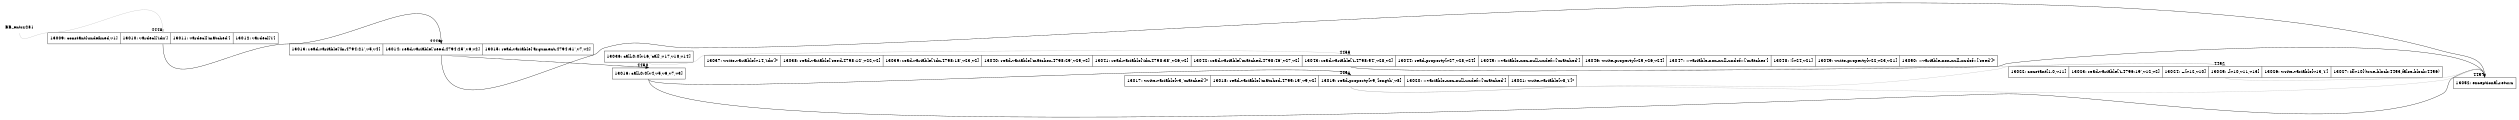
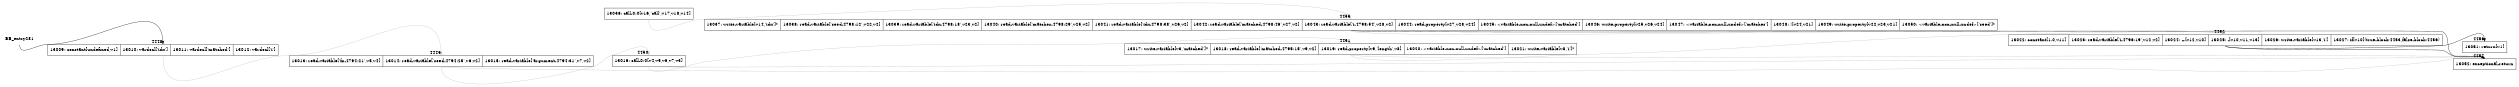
  digraph {
    rankdir=LR
    node [shape=record]
    edge [headport=n tailport=s color=gray]
    n1 [label=BB_entry281 shape=none]
    n2 [label="{13009: constant[undefined,v1]|13010: vardecl['idx']|13011: vardecl['matched']|13012: vardecl['i']}"]
    n3 [label="{13013: read-variable['fn-4794:21',v5,v4]|13014: read-variable['seed-4794:25',v6,v2]|13015: read-variable['argument-4794:31',v7,v2]}"]
    n4 [label="{13016: call-0:0[v4,v5,v6,v7,v3]}"]
    n5 [label="{13052: exceptional-return}"]
    n6 [label="{13017: write-variable[v3,'matched']*|13018: read-variable['matched-4795:15',v9,v2]|13019: read-property[v9,'length',v8]|13020: \<variable-non-null-undef\>['matched']|13021: write-variable[v8,'i']*}"]
    n7 [label="{13022: constant[1.0,v11]|13023: read-variable['i-4796:19',v12,v2]|13024: +[v12,v10]|13025: -[v10,v11,v13]|13026: write-variable[v13,'i']|13027: if[v10](true-block:4453,false-block:4456)}"]
+   n8 [label="{13051: return[v1]}"]
    n9 [label="{13036: call-0:0[v16,'call',v17,v18,v14]}"]
    n10 [label="{13037: write-variable[v14,'idx']*|13038: read-variable['seed-4798:12',v22,v2]|13039: read-variable['idx-4798:18',v23,v2]|13040: read-variable['matches-4798:29',v25,v2]|13041: read-variable['idx-4798:38',v26,v2]|13042: read-variable['matched-4798:46',v27,v2]|13043: read-variable['i-4798:54',v28,v2]|13044: read-property[v27,v28,v24]|13045: \<variable-non-null-undef\>['matched']|13046: write-property[v25,v26,v24]|13047: \<variable-non-null-undef\>['matches']|13048: ![v24,v21]|13049: write-property[v22,v23,v21]|13050: \<variable-non-null-undef\>['seed']*}"]
-   n1 -> n2 [headlabel="    4448"]
-   n2 -> n3 [headlabel="      4449" color=""]
-   n3 -> n4 [headlabel="      4450" color=""]
-   n3 -> n5 [color=black headlabel="      4457"]
-   n4 -> n5 [color=black]
-   n4 -> n6 [headlabel="      4451" color=""]
+   n1 -> n2 [headlabel="    4448" color=""]
+   n2 -> n3 [headlabel="      4449"]
+   n3 -> n4 [headlabel="      4450"]
+   n3 -> n5 [headlabel="      4457"]
+   n4 -> n5
+   n4 -> n6 [headlabel="      4451"]
    n6 -> n5
    n6 -> n7 [headlabel="      4452"]
-   n7 -> n5
+   n7 -> n5 [color=black]
+   n7 -> n8 [headlabel="      4456" color=""]
    n9 -> n10 [headlabel="      4455"]
    n10 -> n5 [color=black]
    n10 -> n7
  }
